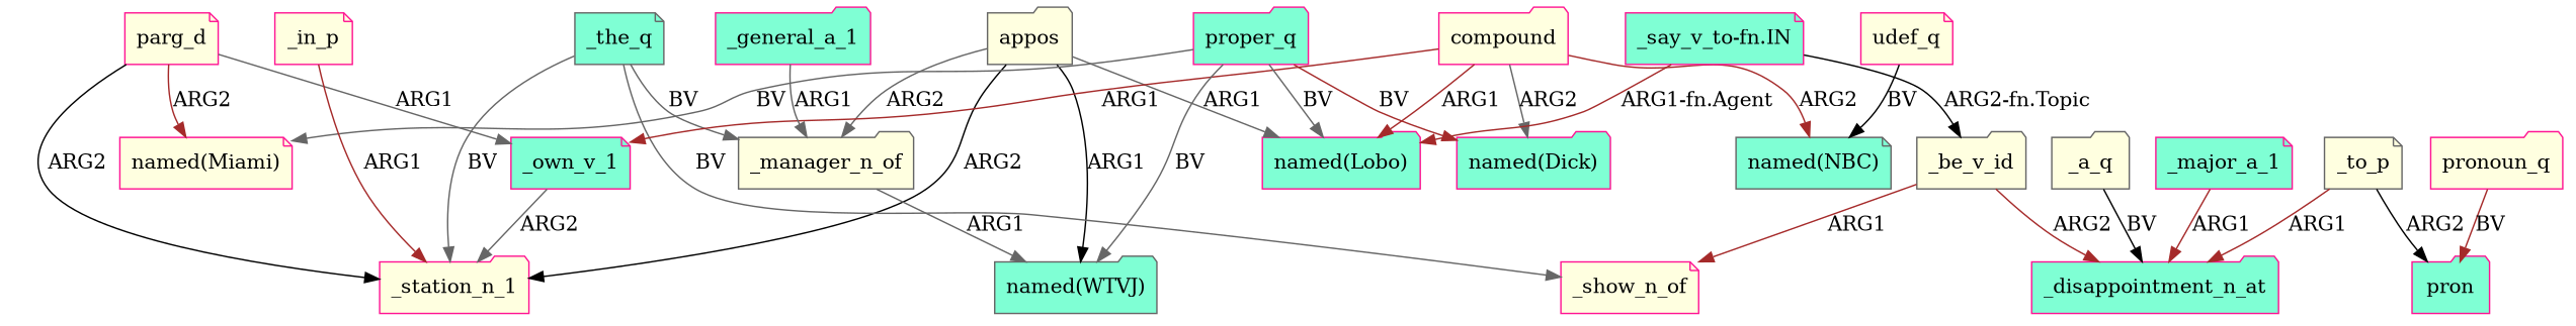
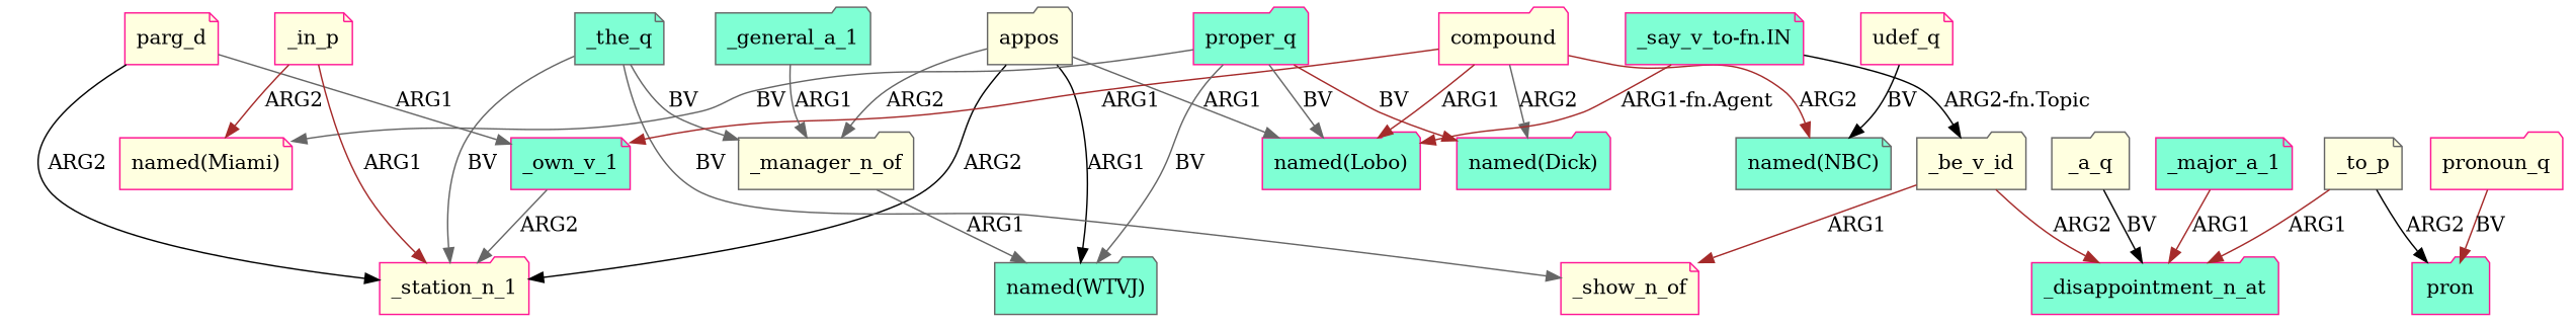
  digraph {
    node [color=deeppink fillcolor=lightyellow shape=folder style=filled]
    edge [color=gray40]
    appos [color=gray40]
    _station_n_1
    _manager_n_of [color=gray40]
    "named(WTVJ)" [color=gray40 fillcolor=aquamarine]
    "named(Lobo)" [fillcolor=aquamarine]
    _the_q [color=gray40 fillcolor=aquamarine shape=note]
    _show_n_of [shape=note]
    compound
    "named(Dick)" [fillcolor=aquamarine]
    _own_v_1 [fillcolor=aquamarine shape=note]
    "named(NBC)" [color=gray40 fillcolor=aquamarine shape=note]
    parg_d [shape=note]
    _be_v_id [color=gray40]
    _disappointment_n_at [fillcolor=aquamarine]
    proper_q [fillcolor=aquamarine]
    "named(Miami)" [shape=note]
    udef_q [shape=note]
    _major_a_1 [fillcolor=aquamarine shape=note]
    "_say_v_to-fn.IN" [fillcolor=aquamarine shape=note]
    pron [fillcolor=aquamarine]
    pronoun_q
    _to_p [color=gray40 shape=note]
    _a_q [color=gray40]
    _in_p [shape=note]
-   _general_a_1 [fillcolor=aquamarine]
+   _general_a_1 [color=gray40 fillcolor=aquamarine]
    appos -> _station_n_1 [color=black label=ARG2]
    appos -> _manager_n_of [label=ARG2]
    appos -> "named(WTVJ)" [color=black label=ARG1]
    appos -> "named(Lobo)" [label=ARG1]
    _manager_n_of -> "named(WTVJ)" [label=ARG1]
    _the_q -> _station_n_1 [label=BV]
    _the_q -> _manager_n_of [label=BV]
    _the_q -> _show_n_of [label=BV]
    compound -> "named(Lobo)" [color=brown label=ARG1]
    compound -> "named(Dick)" [label=ARG2]
    compound -> _own_v_1 [color=brown label=ARG1]
    compound -> "named(NBC)" [color=brown label=ARG2]
    _own_v_1 -> _station_n_1 [label=ARG2]
    parg_d -> _station_n_1 [color=black label=ARG2]
    parg_d -> _own_v_1 [label=ARG1]
    _be_v_id -> _show_n_of [color=brown label=ARG1]
    _be_v_id -> _disappointment_n_at [color=brown label=ARG2]
    proper_q -> "named(WTVJ)" [label=BV]
    proper_q -> "named(Lobo)" [label=BV]
    proper_q -> "named(Dick)" [color=brown label=BV]
    proper_q -> "named(Miami)" [label=BV]
    udef_q -> "named(NBC)" [color=black label=BV]
    _major_a_1 -> _disappointment_n_at [color=brown label=ARG1]
    "_say_v_to-fn.IN" -> "named(Lobo)" [color=brown label="ARG1-fn.Agent"]
    "_say_v_to-fn.IN" -> _be_v_id [color=black label="ARG2-fn.Topic"]
    pronoun_q -> pron [color=brown label=BV]
    _to_p -> _disappointment_n_at [color=brown label=ARG1]
    _to_p -> pron [color=black label=ARG2]
    _a_q -> _disappointment_n_at [color=black label=BV]
    _in_p -> _station_n_1 [color=brown label=ARG1]
-   parg_d -> "named(Miami)" [color=brown label=ARG2]
+   _in_p -> "named(Miami)" [color=brown label=ARG2]
    _general_a_1 -> _manager_n_of [label=ARG1]
  }
